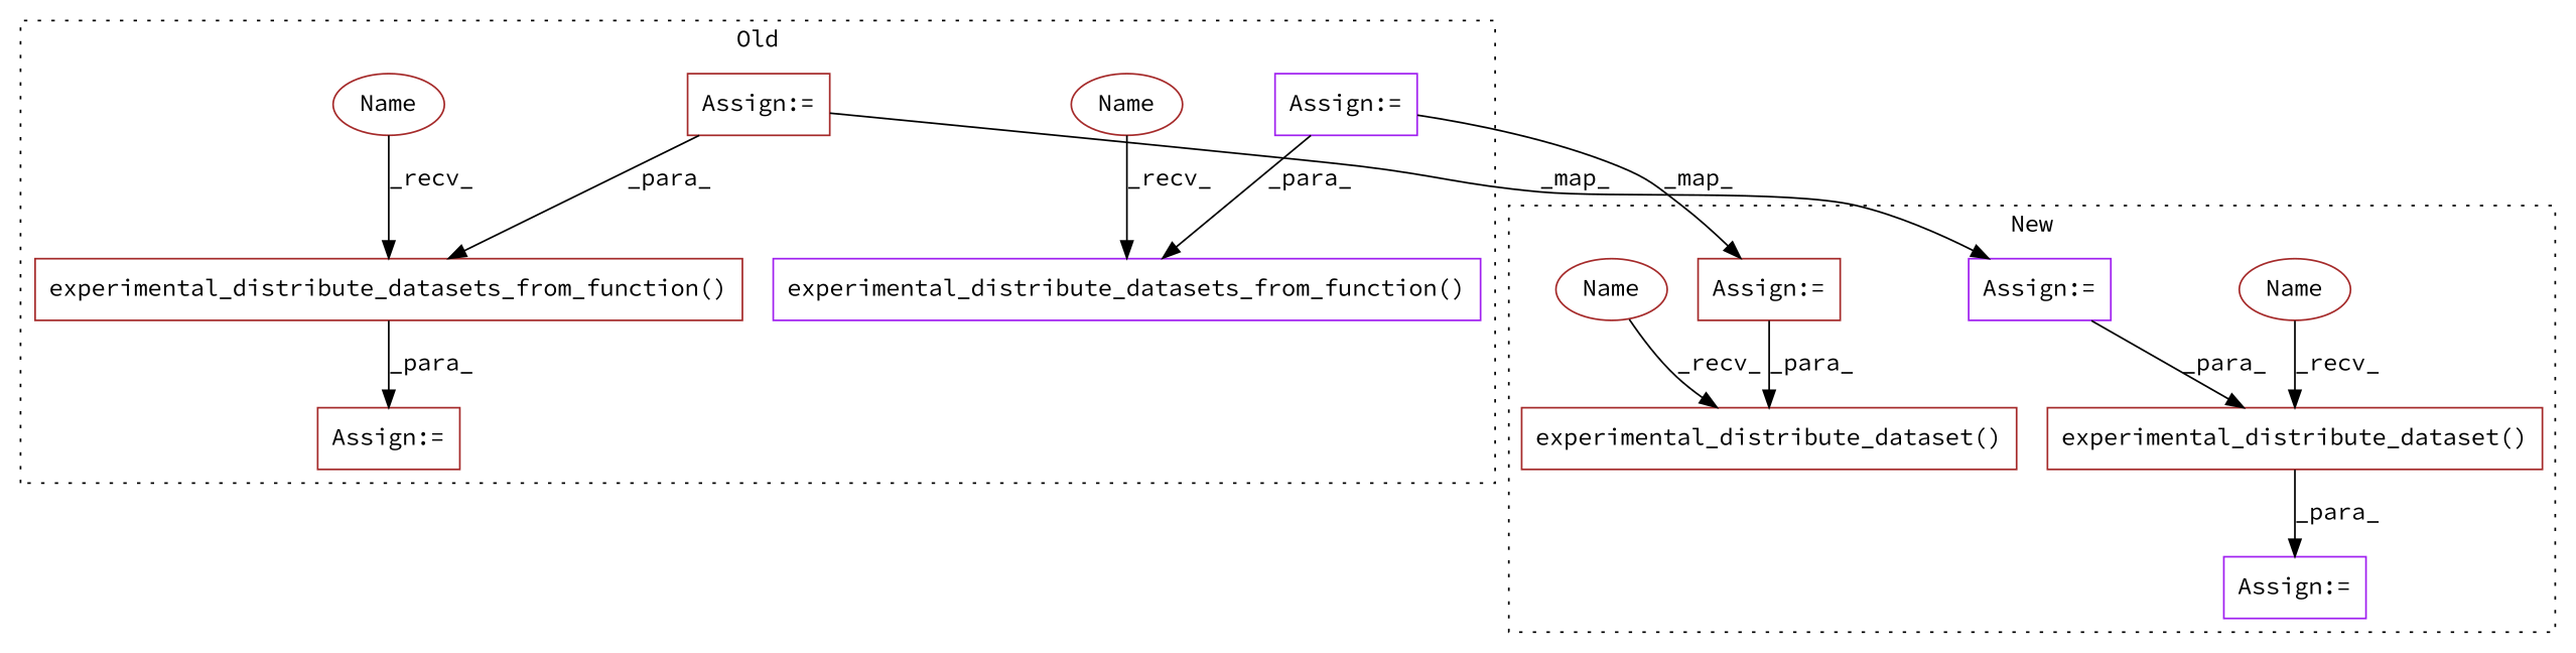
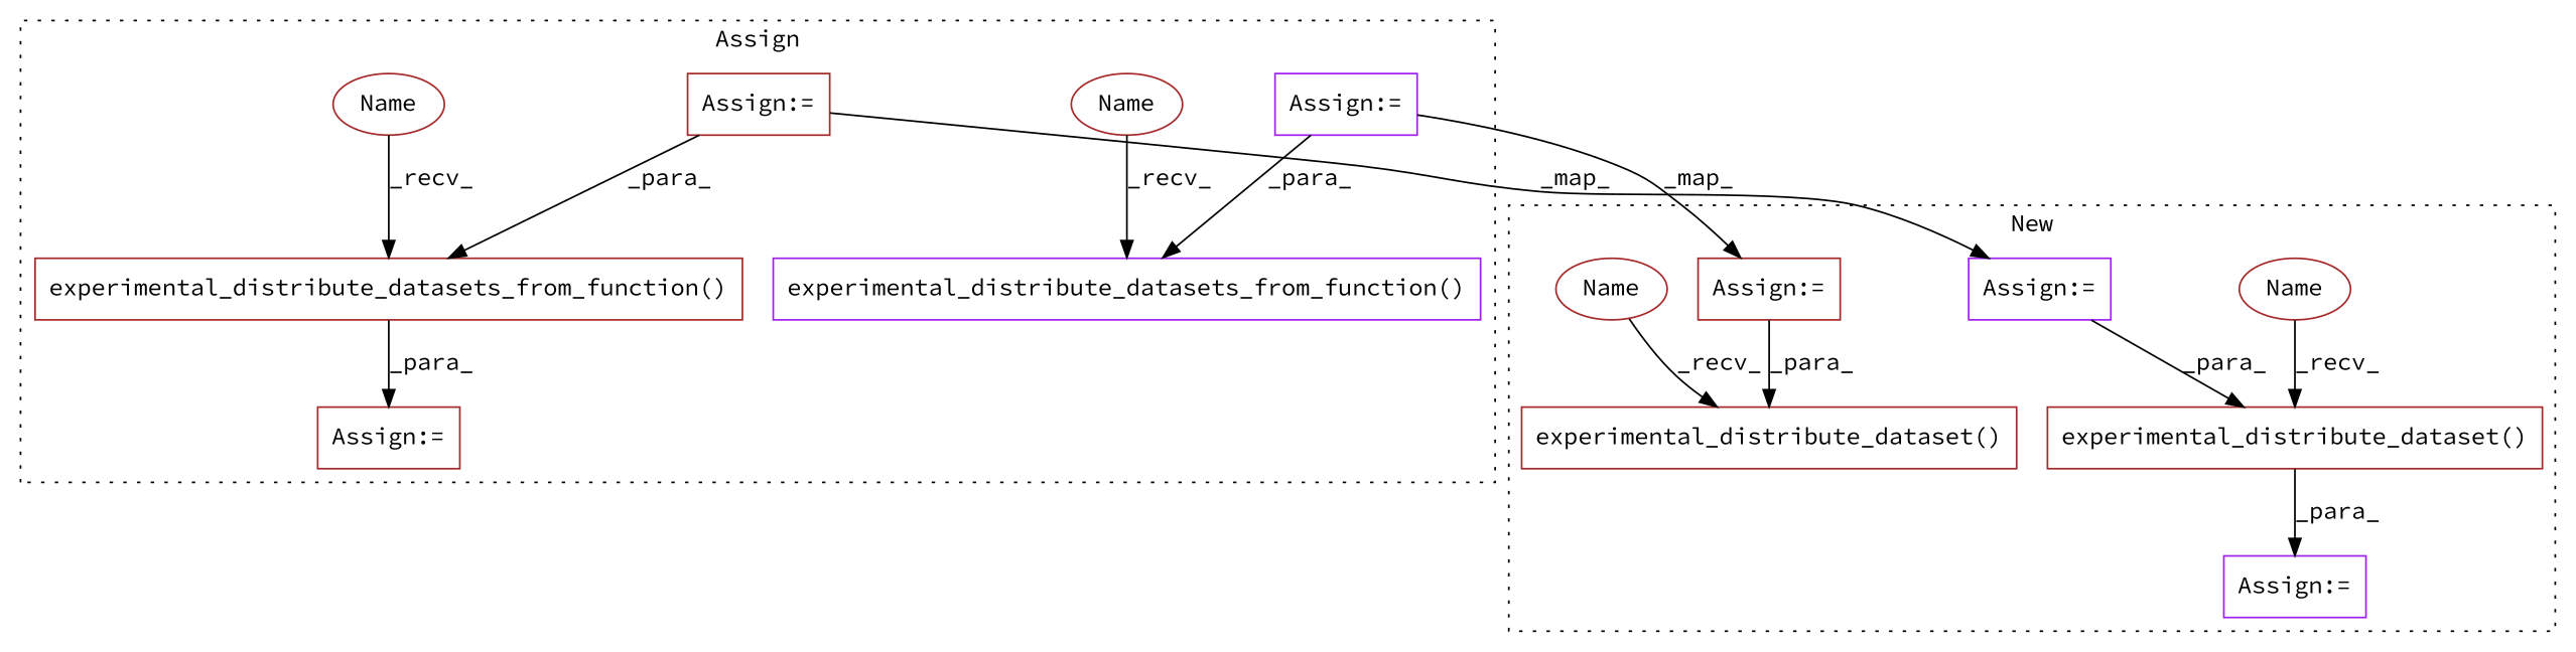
  digraph {
    fontname="Source Code Pro"
    node [a=68 l=3 shape=box color=brown fontname="Source Code Pro"]
    edge [fontname="Source Code Pro"]
    n1 [a=75 l="63,1" label="experimental_distribute_datasets_from_function()" s="9712,9789"]
    n2 [a=75 l="67,1" label="experimental_distribute_datasets_from_function()" s="9826,9912" color=purple]
    n3 [label="Assign:=" s=9532 color=purple]
    n4 [label="Assign:=" s=9270]
    n5 [label="Assign:=" s=9709]
    n6 [a=87 l=8 label=Name s=9826 shape=ellipse]
    n7 [a=87 l=8 label=Name s=9712 shape=ellipse]
    n8 [a=75 l="41,1" label="experimental_distribute_dataset()" s="10058,10112"]
    n9 [label="Assign:=" s=10055 color=purple]
    n10 [a=75 l="41,1" label="experimental_distribute_dataset()" s="10149,10208"]
    n11 [label="Assign:=" s=9889]
    n12 [label="Assign:=" s=9688 color=purple]
    n13 [a=87 l=8 label=Name s=10058 shape=ellipse]
    n14 [a=87 l=8 label=Name s=10149 shape=ellipse]
    subgraph cluster_1 {
-     label=Old
+     label=Assign
      style=dotted
      n1
      n2
      n3
      n4
      n5
      n6
      n7
    }
    subgraph cluster_2 {
      label=New
      style=dotted
      n8
      n9
      n10
      n11
      n12
      n13
      n14
    }
    n1 -> n5 [label=_para_]
    n3 -> n2 [label=_para_]
    n3 -> n11 [label=_map_]
    n4 -> n1 [label=_para_]
    n4 -> n12 [label=_map_]
    n6 -> n2 [label=_recv_]
    n7 -> n1 [label=_recv_]
    n8 -> n9 [label=_para_]
    n11 -> n10 [label=_para_]
    n12 -> n8 [label=_para_]
    n13 -> n8 [label=_recv_]
    n14 -> n10 [label=_recv_]
  }
